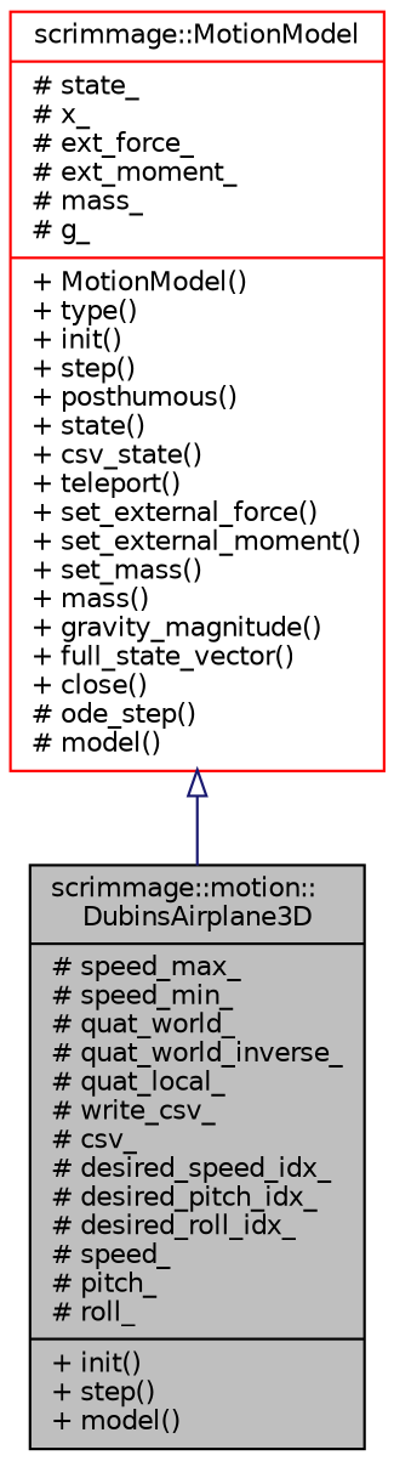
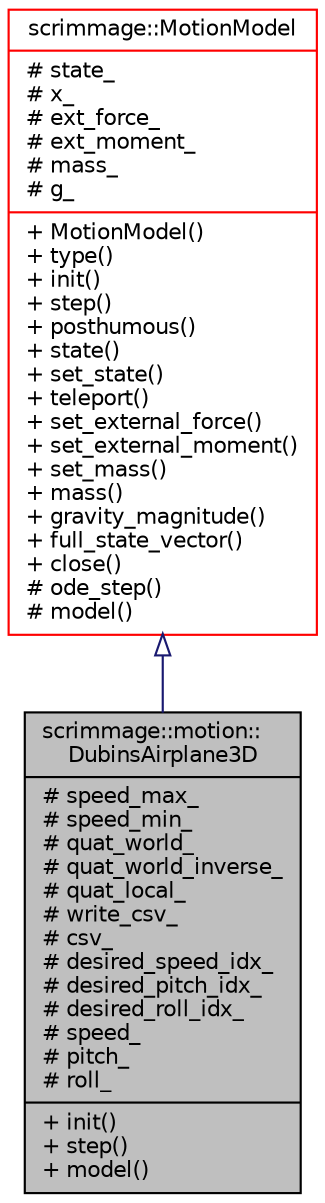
  digraph {
    node [fontname=Helvetica fontsize=10 shape=record style=filled]
    n1 [color=black fillcolor=grey75 fontcolor=black height=0.2 label="{scrimmage::motion::\lDubinsAirplane3D\n|# speed_max_\l# speed_min_\l# quat_world_\l# quat_world_inverse_\l# quat_local_\l# write_csv_\l# csv_\l# desired_speed_idx_\l# desired_pitch_idx_\l# desired_roll_idx_\l# speed_\l# pitch_\l# roll_\l|+ init()\l+ step()\l+ model()\l}" width=0.4]
-   n2 [color=red fillcolor=white height=0.2 label="{scrimmage::MotionModel\n|# state_\l# x_\l# ext_force_\l# ext_moment_\l# mass_\l# g_\l|+ MotionModel()\l+ type()\l+ init()\l+ step()\l+ posthumous()\l+ state()\l+ csv_state()\l+ teleport()\l+ set_external_force()\l+ set_external_moment()\l+ set_mass()\l+ mass()\l+ gravity_magnitude()\l+ full_state_vector()\l+ close()\l# ode_step()\l# model()\l}" width=0.4]
+   n2 [color=red fillcolor=white height=0.2 label="{scrimmage::MotionModel\n|# state_\l# x_\l# ext_force_\l# ext_moment_\l# mass_\l# g_\l|+ MotionModel()\l+ type()\l+ init()\l+ step()\l+ posthumous()\l+ state()\l+ set_state()\l+ teleport()\l+ set_external_force()\l+ set_external_moment()\l+ set_mass()\l+ mass()\l+ gravity_magnitude()\l+ full_state_vector()\l+ close()\l# ode_step()\l# model()\l}" width=0.4]
    n2 -> n1 [arrowtail=onormal color=midnightblue dir=back fontname=Helvetica fontsize=10 labelfontname=Helvetica labelfontsize=10 style=solid]
  }
